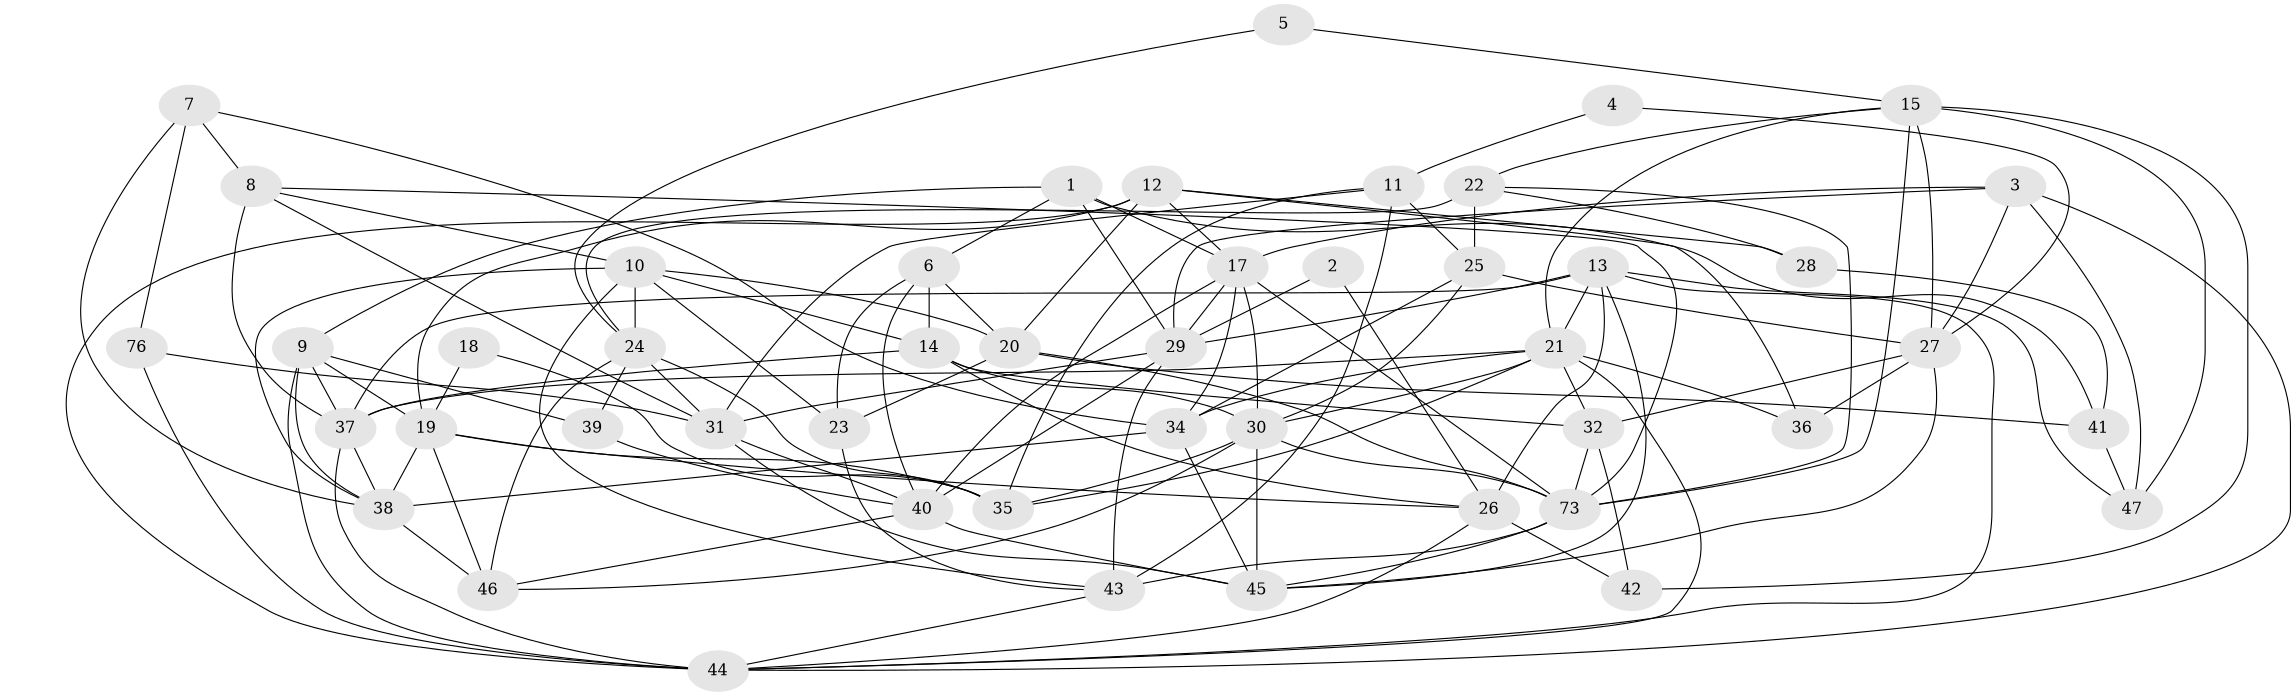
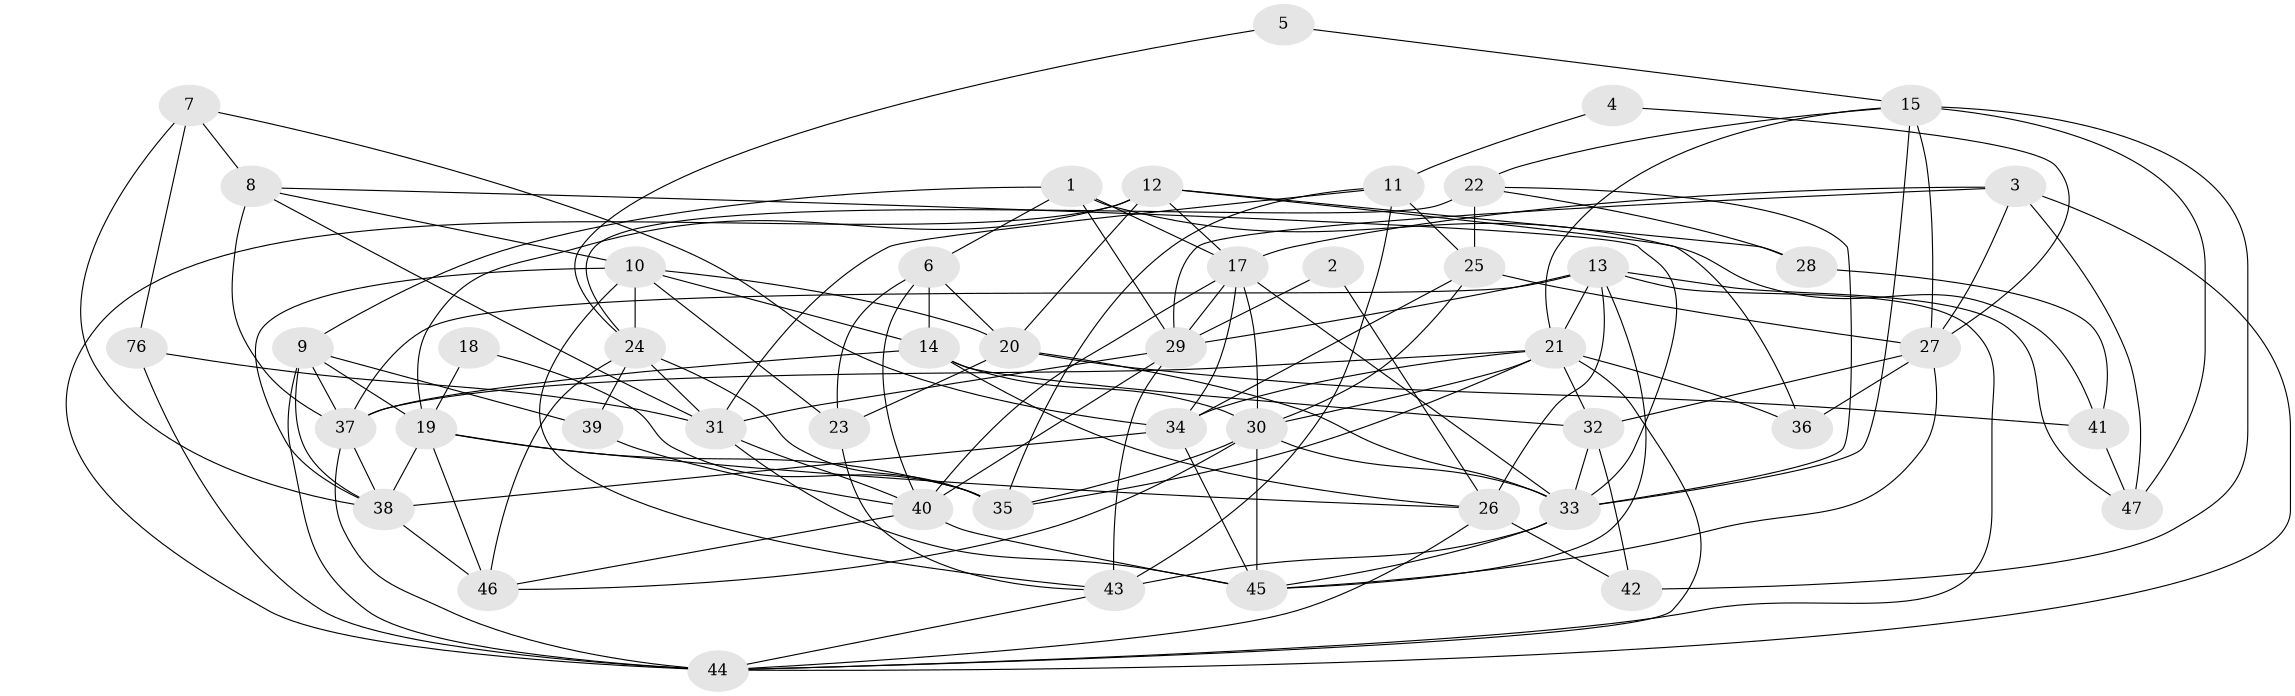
  graph {
    node [color=gray90 style=filled]
    edge [weight=1.0]
    1
    6
    9
    17
    29
    41
    14
    20
    23
    40
    44
    38
    37
    19
    39
    34
-   33 [label=73]
+   33
    30
    31
    43
    47
    2
    26
    42
    3
    27
    36
    45
    32
    4
    11
    25
    35
    5
    15
    24
    21
    22
    46
    7
    8
    n42 [label=76]
    10
    12
    28
    13
    18
    1 -- 6
    1 -- 9
    1 -- 17
    1 -- 29 [weight=2.0]
    1 -- 41
    6 -- 14 [weight=2.0]
    6 -- 20
    6 -- 23
    6 -- 40
    9 -- 44
    9 -- 38
    9 -- 37
    9 -- 19
    9 -- 39
    17 -- 29
    17 -- 40
    17 -- 34
    17 -- 33
    17 -- 30
    29 -- 40
    29 -- 31
    29 -- 43 [weight=2.0]
    41 -- 47
    14 -- 37
    14 -- 30
    14 -- 26
    14 -- 32
    20 -- 41
    20 -- 23
    20 -- 33
    23 -- 43
    40 -- 45
    40 -- 46
    38 -- 46 [weight=2.0]
    37 -- 44
    37 -- 38
    19 -- 38
    19 -- 26
    19 -- 35
    19 -- 46
    39 -- 40
    34 -- 38
    34 -- 45
    33 -- 43
    33 -- 45
    30 -- 33
    30 -- 45
    30 -- 35
    30 -- 46
    31 -- 40
    31 -- 45
    43 -- 44
    2 -- 29
    2 -- 26
    26 -- 44
    26 -- 42
    3 -- 17
    3 -- 29
    3 -- 44
    3 -- 47
    3 -- 27
    27 -- 36 [weight=2.0]
    27 -- 45
    27 -- 32
    32 -- 33
    32 -- 42
    4 -- 27
    4 -- 11
    11 -- 31
    11 -- 43
    11 -- 25
    11 -- 35
    25 -- 34
    25 -- 30
    25 -- 27
    5 -- 15
    5 -- 24
    15 -- 33
    15 -- 47
    15 -- 42
    15 -- 27
    15 -- 21
    15 -- 22
    24 -- 39
    24 -- 31
    24 -- 35
    24 -- 46
    21 -- 44
    21 -- 37 [weight=2.0]
    21 -- 34
    21 -- 30
    21 -- 36
    21 -- 32
    21 -- 35
    22 -- 33
    22 -- 25
    22 -- 24
    22 -- 28
    7 -- 38
    7 -- 34
    7 -- 8
    7 -- n42
    8 -- 37
    8 -- 33
    8 -- 31
    8 -- 10
    n42 -- 44
    n42 -- 31
    10 -- 14
    10 -- 20
    10 -- 23
    10 -- 38 [weight=2.0]
    10 -- 43
    10 -- 24
    12 -- 17
    12 -- 20
    12 -- 44 [weight=2.0]
    12 -- 19
    12 -- 36
    12 -- 28
    28 -- 41
    13 -- 29
    13 -- 44
    13 -- 37
    13 -- 47
    13 -- 26
    13 -- 45
    13 -- 21
    18 -- 19
    18 -- 35 [weight=2.0]
  }
